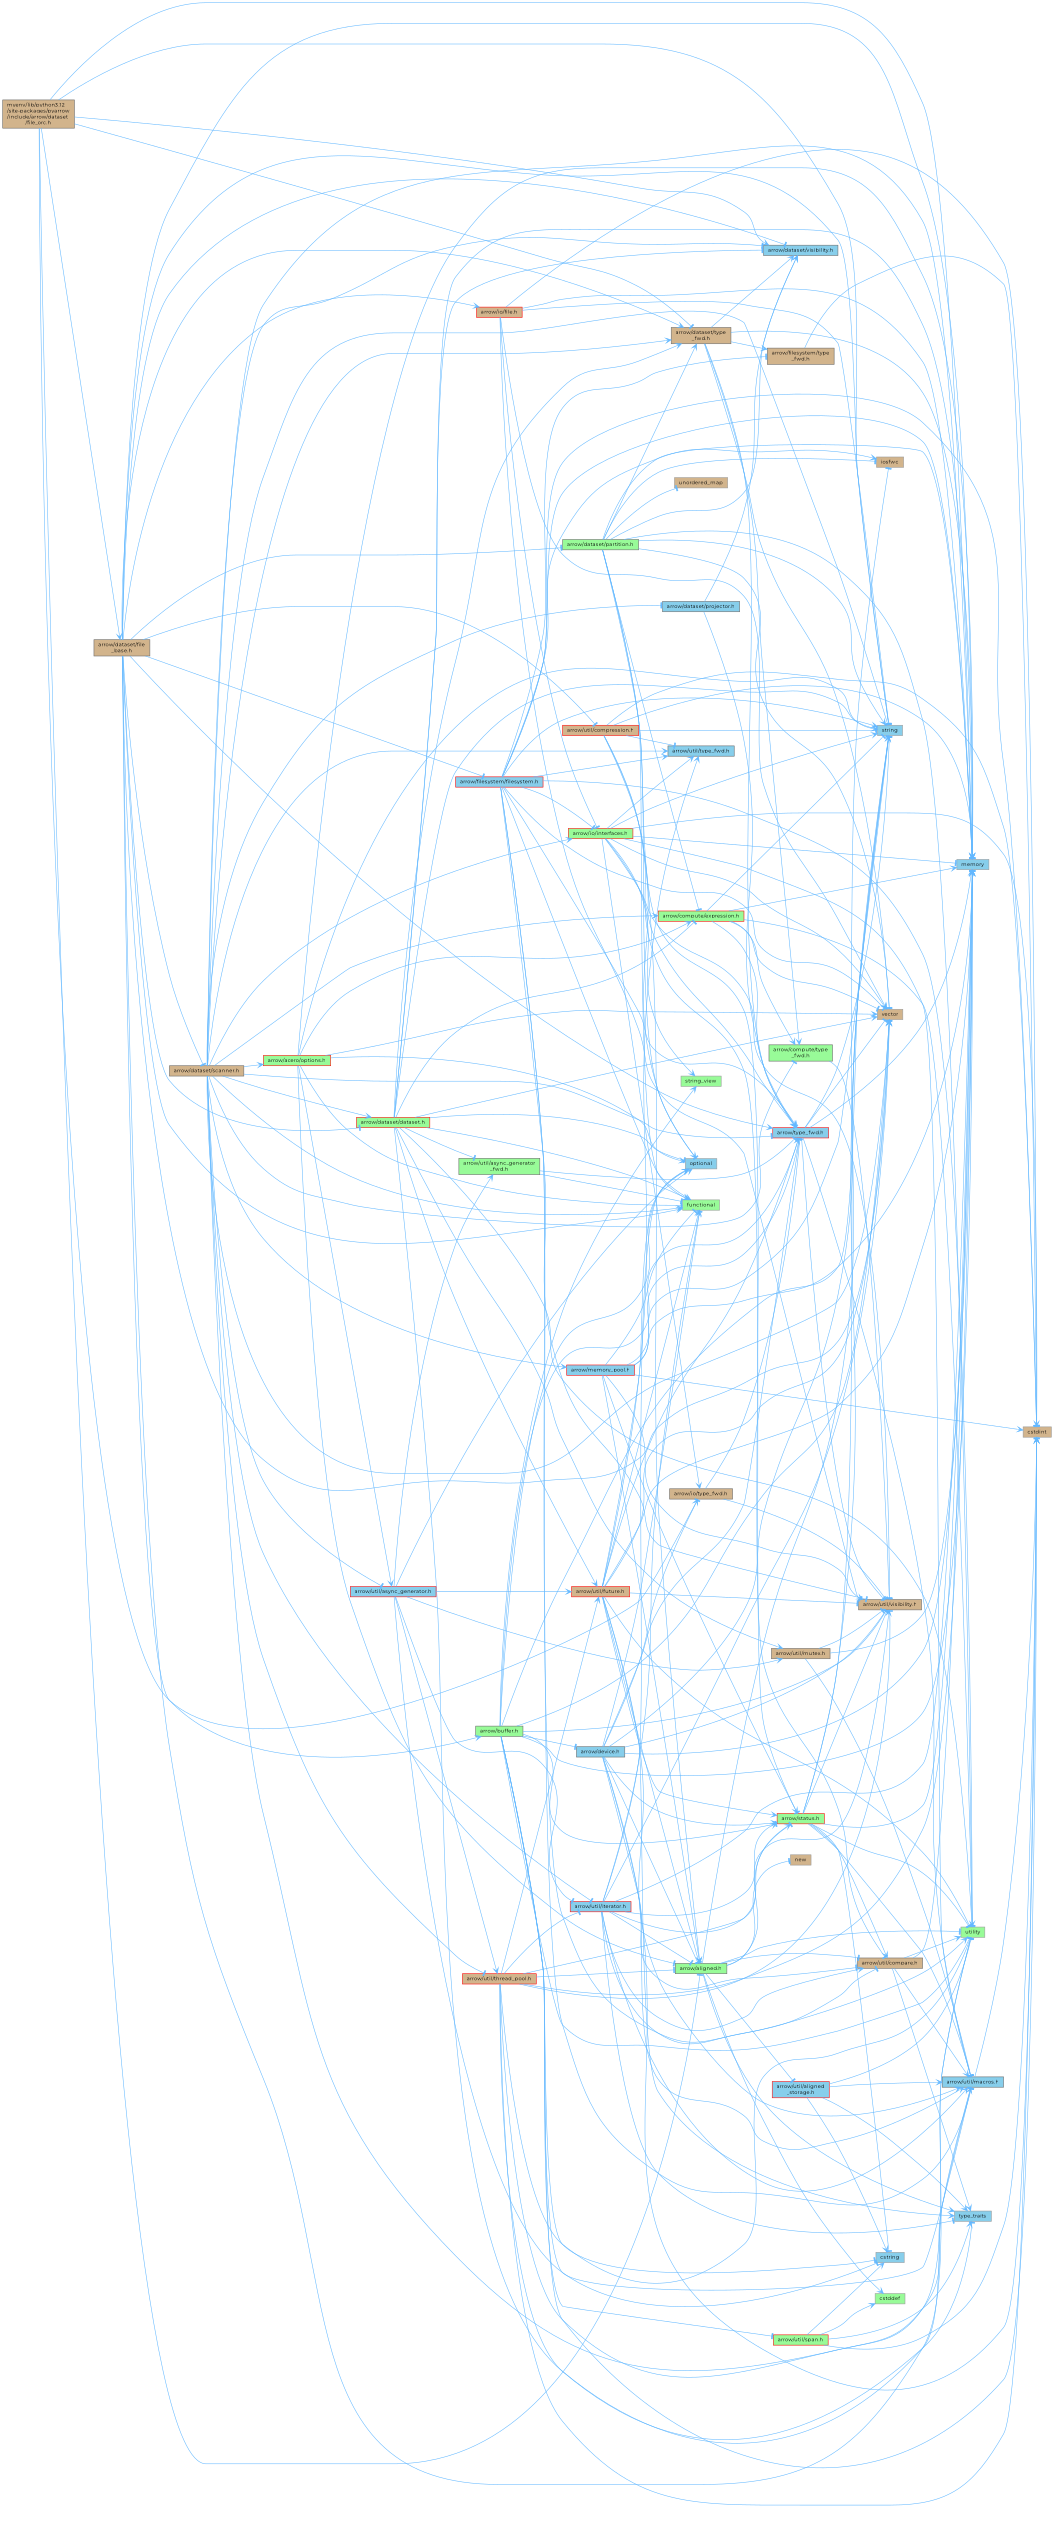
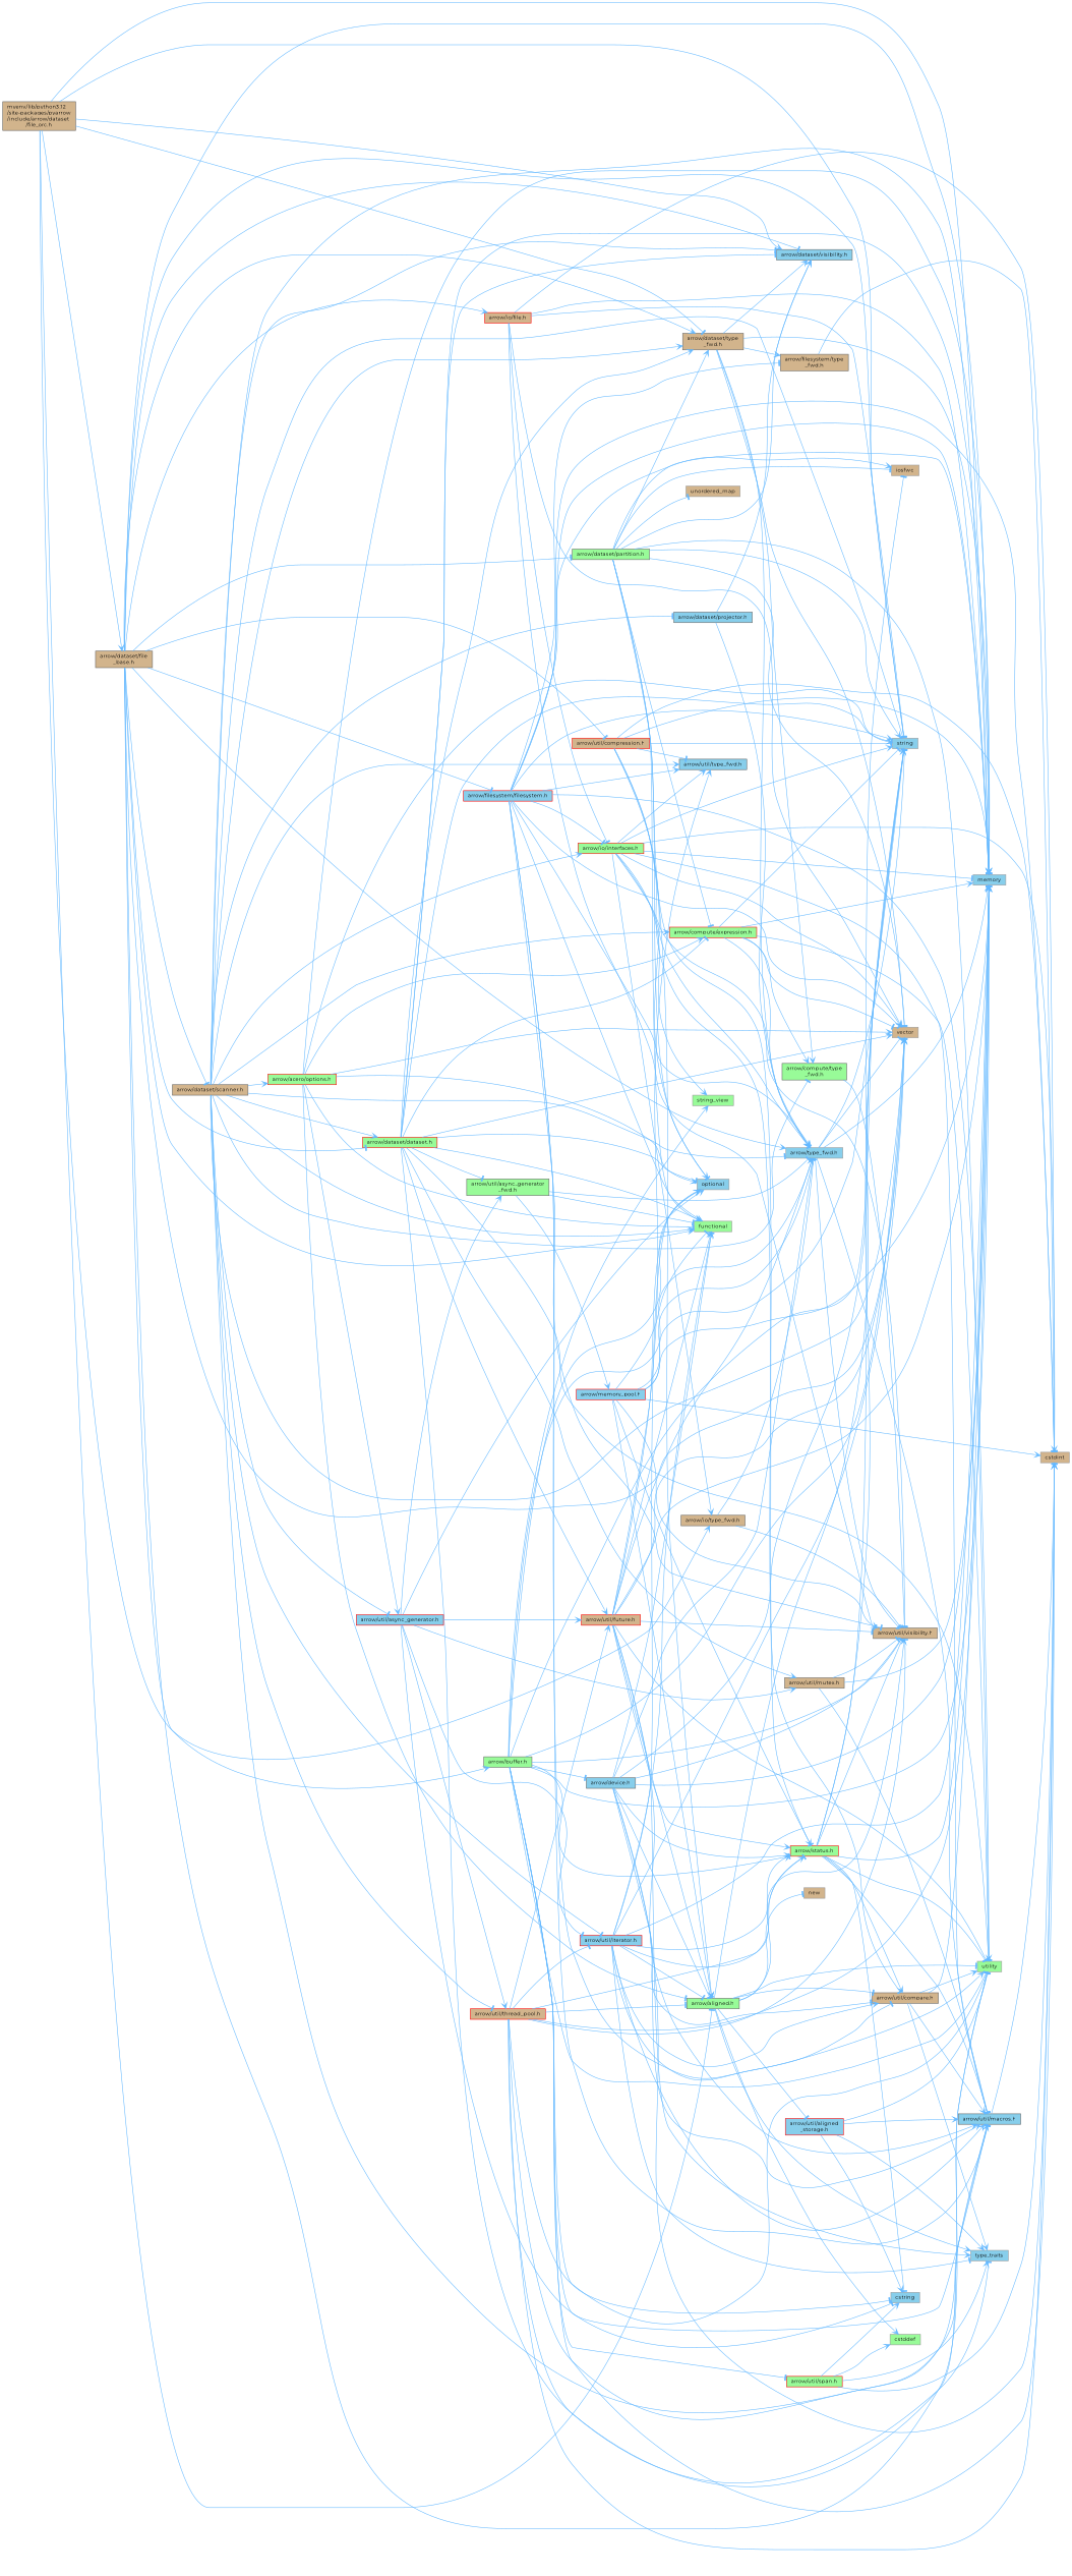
  digraph {
    fontname=Montserrat
    rankdir=LR
    node [color=grey40 fillcolor=tan fontname=Montserrat fontsize=10 shape=box style=filled]
    edge [arrowhead=tee color=steelblue1 fontname=Montserrat fontsize=10 labelfontname=Helvetica labelfontsize=10 style=solid]
    n1 [color=gray40 fontcolor=black height=0.2 label="myenv/lib/python3.12\l/site-packages/pyarrow\l/include/arrow/dataset\l/file_orc.h" width=0.4]
    n2 [color=grey60 fillcolor=skyblue height=0.2 label=memory width=0.4]
    n3 [color=grey60 fillcolor=skyblue height=0.2 label=string width=0.4]
    n4 [height=0.2 label="arrow/dataset/file\l_base.h" width=0.4]
    n5 [height=0.2 label="arrow/io/type_fwd.h" width=0.4]
    n6 [fillcolor=palegreen height=0.2 label="arrow/aligned.h" width=0.4]
    n7 [height=0.2 label="arrow/dataset/type\l_fwd.h" width=0.4]
    n8 [fillcolor=skyblue height=0.2 label="arrow/dataset/visibility.h" width=0.4]
    n9 [color=grey60 fillcolor=palegreen height=0.2 label=functional width=0.4]
    n10 [color=grey60 fillcolor=palegreen height=0.2 label=utility width=0.4]
    n11 [color=grey60 height=0.2 label=vector width=0.4]
    n12 [fillcolor=palegreen height=0.2 label="arrow/buffer.h" width=0.4]
-   n13 [color=red fillcolor=skyblue height=0.2 label="arrow/type_fwd.h" width=0.4]
+   n13 [color=grey60 fillcolor=skyblue height=0.2 label="arrow/type_fwd.h" width=0.4]
    n14 [color=red fillcolor=palegreen height=0.2 label="arrow/dataset/dataset.h" width=0.4]
    n15 [fillcolor=palegreen height=0.2 label="arrow/dataset/partition.h" width=0.4]
    n16 [height=0.2 label="arrow/dataset/scanner.h" width=0.4]
    n17 [color=red fillcolor=skyblue height=0.2 label="arrow/filesystem/filesystem.h" width=0.4]
    n18 [color=red height=0.2 label="arrow/io/file.h" width=0.4]
    n19 [color=red height=0.2 label="arrow/util/compression.h" width=0.4]
    n20 [height=0.2 label="arrow/util/visibility.h" width=0.4]
    n21 [color=red fillcolor=palegreen height=0.2 label="arrow/status.h" width=0.4]
    n22 [height=0.2 label="arrow/util/compare.h" width=0.4]
    n23 [color=grey60 fillcolor=palegreen height=0.2 label=cstddef width=0.4]
    n24 [color=grey60 height=0.2 label=new width=0.4]
    n25 [color=grey60 fillcolor=skyblue height=0.2 label=type_traits width=0.4]
    n26 [color=red fillcolor=skyblue height=0.2 label="arrow/util/aligned\l_storage.h" width=0.4]
    n27 [fillcolor=palegreen height=0.2 label="arrow/compute/type\l_fwd.h" width=0.4]
    n28 [height=0.2 label="arrow/filesystem/type\l_fwd.h" width=0.4]
    n29 [color=grey60 height=0.2 label=cstdint width=0.4]
    n30 [color=grey60 fillcolor=skyblue height=0.2 label=cstring width=0.4]
    n31 [color=grey60 fillcolor=skyblue height=0.2 label=optional width=0.4]
    n32 [color=grey60 fillcolor=palegreen height=0.2 label=string_view width=0.4]
    n33 [fillcolor=skyblue height=0.2 label="arrow/device.h" width=0.4]
    n34 [fillcolor=skyblue height=0.2 label="arrow/util/macros.h" width=0.4]
    n35 [color=red fillcolor=palegreen height=0.2 label="arrow/util/span.h" width=0.4]
    n36 [color=red fillcolor=palegreen height=0.2 label="arrow/compute/expression.h" width=0.4]
    n37 [fillcolor=palegreen height=0.2 label="arrow/util/async_generator\l_fwd.h" width=0.4]
    n38 [color=red height=0.2 label="arrow/util/future.h" width=0.4]
    n39 [height=0.2 label="arrow/util/mutex.h" width=0.4]
    n40 [color=grey60 height=0.2 label=iosfwd width=0.4]
    n41 [color=grey60 height=0.2 label=unordered_map width=0.4]
    n42 [fillcolor=skyblue height=0.2 label="arrow/util/type_fwd.h" width=0.4]
    n43 [color=red fillcolor=palegreen height=0.2 label="arrow/acero/options.h" width=0.4]
    n44 [color=red fillcolor=skyblue height=0.2 label="arrow/util/async_generator.h" width=0.4]
    n45 [color=red fillcolor=skyblue height=0.2 label="arrow/util/iterator.h" width=0.4]
    n46 [color=red height=0.2 label="arrow/util/thread_pool.h" width=0.4]
    n47 [fillcolor=skyblue height=0.2 label="arrow/dataset/projector.h" width=0.4]
    n48 [color=red fillcolor=palegreen height=0.2 label="arrow/io/interfaces.h" width=0.4]
    n49 [color=red fillcolor=skyblue height=0.2 label="arrow/memory_pool.h" width=0.4]
    n1 -> n2 [arrowhead=vee]
    n1 -> n3
    n1 -> n4 [arrowhead=vee]
    n1 -> n5 [arrowhead=vee]
    n1 -> n6
    n1 -> n7
    n1 -> n8 [arrowhead=vee]
    n4 -> n2 [arrowhead=vee]
    n4 -> n3
    n4 -> n7 [arrowhead=vee]
    n4 -> n8
    n4 -> n9 [arrowhead=vee]
    n4 -> n10
    n4 -> n11
    n4 -> n12 [arrowhead=vee]
    n4 -> n13 [arrowhead=vee]
    n4 -> n14
    n4 -> n15
    n4 -> n16
    n4 -> n17
    n4 -> n18 [arrowhead=vee]
    n4 -> n19
    n5 -> n13
    n5 -> n20
    n6 -> n3 [arrowhead=vee]
    n6 -> n10
    n6 -> n21 [arrowhead=vee]
    n6 -> n22
    n6 -> n23 [arrowhead=vee]
    n6 -> n24
    n6 -> n25 [arrowhead=vee]
    n6 -> n26
    n7 -> n2
    n7 -> n8 [arrowhead=vee]
    n7 -> n11
    n7 -> n13 [arrowhead=vee]
    n7 -> n27 [arrowhead=vee]
    n7 -> n28 [arrowhead=vee]
    n12 -> n2 [arrowhead=vee]
    n12 -> n3
    n12 -> n10
    n12 -> n11 [arrowhead=vee]
    n12 -> n13
    n12 -> n20
    n12 -> n21
    n12 -> n29
    n12 -> n30
    n12 -> n31 [arrowhead=vee]
    n12 -> n32 [arrowhead=vee]
    n12 -> n33
    n12 -> n34
    n12 -> n35
    n13 -> n2 [arrowhead=vee]
    n13 -> n3
    n13 -> n11
    n13 -> n20
    n13 -> n34
    n14 -> n2
    n14 -> n3
    n14 -> n7 [arrowhead=vee]
    n14 -> n8
    n14 -> n9 [arrowhead=vee]
    n14 -> n10
    n14 -> n11 [arrowhead=vee]
    n14 -> n31
    n14 -> n34 [arrowhead=vee]
    n14 -> n36
    n14 -> n37
    n14 -> n38 [arrowhead=vee]
    n14 -> n39 [arrowhead=vee]
    n15 -> n2
    n15 -> n3 [arrowhead=vee]
    n15 -> n7 [arrowhead=vee]
    n15 -> n8 [arrowhead=vee]
    n15 -> n9 [arrowhead=vee]
    n15 -> n10 [arrowhead=vee]
    n15 -> n11
    n15 -> n22
    n15 -> n31
    n15 -> n36
    n15 -> n40
    n15 -> n41
    n16 -> n2 [arrowhead=vee]
    n16 -> n3
    n16 -> n7 [arrowhead=vee]
    n16 -> n8
    n16 -> n9 [arrowhead=vee]
    n16 -> n10
    n16 -> n11 [arrowhead=vee]
    n16 -> n13
    n16 -> n14 [arrowhead=vee]
    n16 -> n27
    n16 -> n36 [arrowhead=vee]
    n16 -> n42 [arrowhead=vee]
    n16 -> n43 [arrowhead=vee]
    n16 -> n44
    n16 -> n45
    n16 -> n46
    n16 -> n47
    n16 -> n48 [arrowhead=vee]
-   n16 -> n49 [arrowhead=vee]
+   n37 -> n49 [arrowhead=vee]
    n17 -> n2
    n17 -> n3 [arrowhead=vee]
    n17 -> n9 [arrowhead=vee]
    n17 -> n10
    n17 -> n11
    n17 -> n13 [arrowhead=vee]
    n17 -> n20
    n17 -> n22
    n17 -> n28
    n17 -> n29
    n17 -> n34
    n17 -> n40 [arrowhead=vee]
    n17 -> n42 [arrowhead=vee]
    n17 -> n48
    n18 -> n2
    n18 -> n3
    n18 -> n11 [arrowhead=vee]
    n18 -> n20
    n18 -> n29
    n18 -> n48
    n19 -> n2 [arrowhead=vee]
    n19 -> n3
    n19 -> n6 [arrowhead=vee]
    n19 -> n21
    n19 -> n29
    n19 -> n31 [arrowhead=vee]
    n19 -> n42
    n21 -> n2 [arrowhead=vee]
    n21 -> n3 [arrowhead=vee]
    n21 -> n10
    n21 -> n20
    n21 -> n22 [arrowhead=vee]
    n21 -> n30
    n21 -> n34
    n21 -> n40
    n22 -> n2 [arrowhead=vee]
    n22 -> n10 [arrowhead=vee]
    n22 -> n25 [arrowhead=vee]
    n22 -> n34 [arrowhead=vee]
    n26 -> n10
    n26 -> n25 [arrowhead=vee]
    n26 -> n30 [arrowhead=vee]
    n26 -> n34 [arrowhead=vee]
    n27 -> n20
    n28 -> n29 [arrowhead=vee]
    n33 -> n2
    n33 -> n3
-   n33 -> n5
    n33 -> n6
    n33 -> n9 [arrowhead=vee]
    n33 -> n13
    n33 -> n20
    n33 -> n21 [arrowhead=vee]
    n33 -> n22
    n33 -> n29 [arrowhead=vee]
    n33 -> n34 [arrowhead=vee]
    n34 -> n29
    n35 -> n23 [arrowhead=vee]
    n35 -> n25 [arrowhead=vee]
    n35 -> n29 [arrowhead=vee]
    n35 -> n30 [arrowhead=vee]
    n36 -> n2 [arrowhead=vee]
    n36 -> n3
    n36 -> n10
    n36 -> n11
    n36 -> n13 [arrowhead=vee]
    n36 -> n27 [arrowhead=vee]
    n37 -> n9
    n37 -> n13
    n38 -> n2 [arrowhead=vee]
    n38 -> n6
    n38 -> n9 [arrowhead=vee]
    n38 -> n10
    n38 -> n11
    n38 -> n13 [arrowhead=vee]
    n38 -> n20
    n38 -> n21 [arrowhead=vee]
    n38 -> n25 [arrowhead=vee]
    n38 -> n31 [arrowhead=vee]
    n38 -> n34 [arrowhead=vee]
    n38 -> n42 [arrowhead=vee]
    n39 -> n2 [arrowhead=vee]
    n39 -> n20
    n39 -> n34
    n43 -> n2
    n43 -> n3 [arrowhead=vee]
    n43 -> n6
    n43 -> n9
    n43 -> n11 [arrowhead=vee]
    n43 -> n31 [arrowhead=vee]
    n43 -> n36 [arrowhead=vee]
    n43 -> n44 [arrowhead=vee]
    n44 -> n30
    n44 -> n31 [arrowhead=vee]
    n44 -> n37 [arrowhead=vee]
    n44 -> n38 [arrowhead=vee]
    n44 -> n39 [arrowhead=vee]
    n44 -> n45
    n44 -> n46 [arrowhead=vee]
    n45 -> n2
    n45 -> n6
    n45 -> n9
    n45 -> n10 [arrowhead=vee]
    n45 -> n11 [arrowhead=vee]
    n45 -> n20 [arrowhead=vee]
    n45 -> n21 [arrowhead=vee]
    n45 -> n22 [arrowhead=vee]
    n45 -> n25
    n45 -> n31 [arrowhead=vee]
    n45 -> n34 [arrowhead=vee]
    n46 -> n2
    n46 -> n6
    n46 -> n10
    n46 -> n20
    n46 -> n21
    n46 -> n25
    n46 -> n29 [arrowhead=vee]
    n46 -> n34
    n46 -> n38 [arrowhead=vee]
    n46 -> n45
    n47 -> n8 [arrowhead=vee]
    n47 -> n13 [arrowhead=vee]
    n48 -> n2
    n48 -> n3 [arrowhead=vee]
    n48 -> n5 [arrowhead=vee]
    n48 -> n11 [arrowhead=vee]
    n48 -> n13
    n48 -> n20
    n48 -> n29
    n48 -> n32 [arrowhead=vee]
    n48 -> n34
    n48 -> n42 [arrowhead=vee]
    n49 -> n2
    n49 -> n3
    n49 -> n6 [arrowhead=vee]
    n49 -> n9
    n49 -> n13
    n49 -> n20 [arrowhead=vee]
    n49 -> n21 [arrowhead=vee]
    n49 -> n29 [arrowhead=vee]
  }
